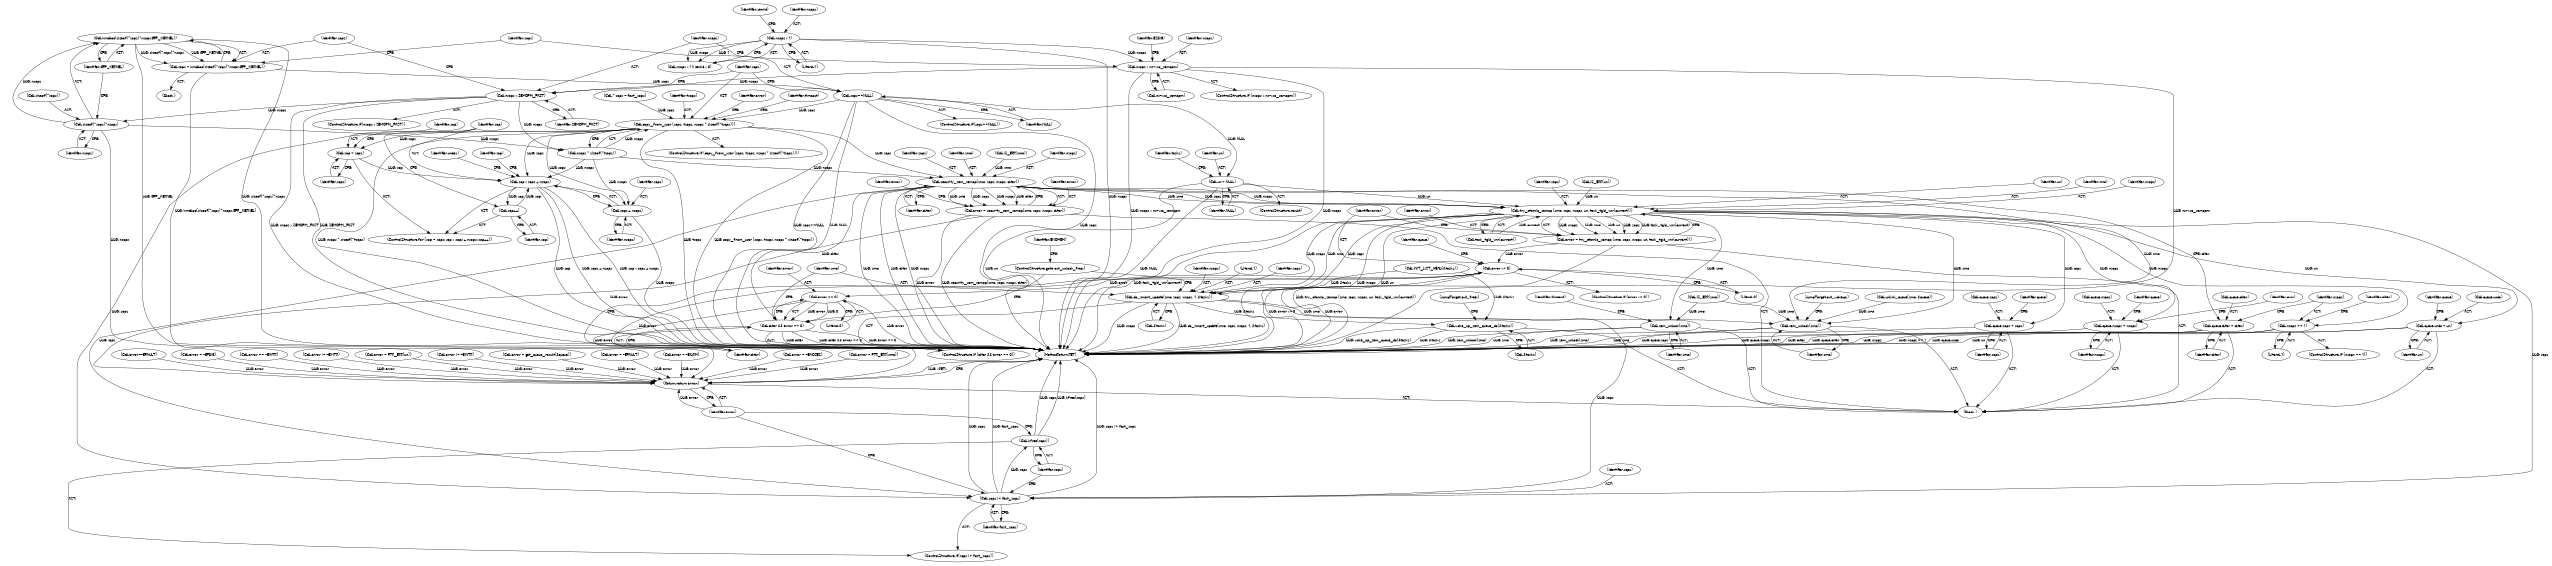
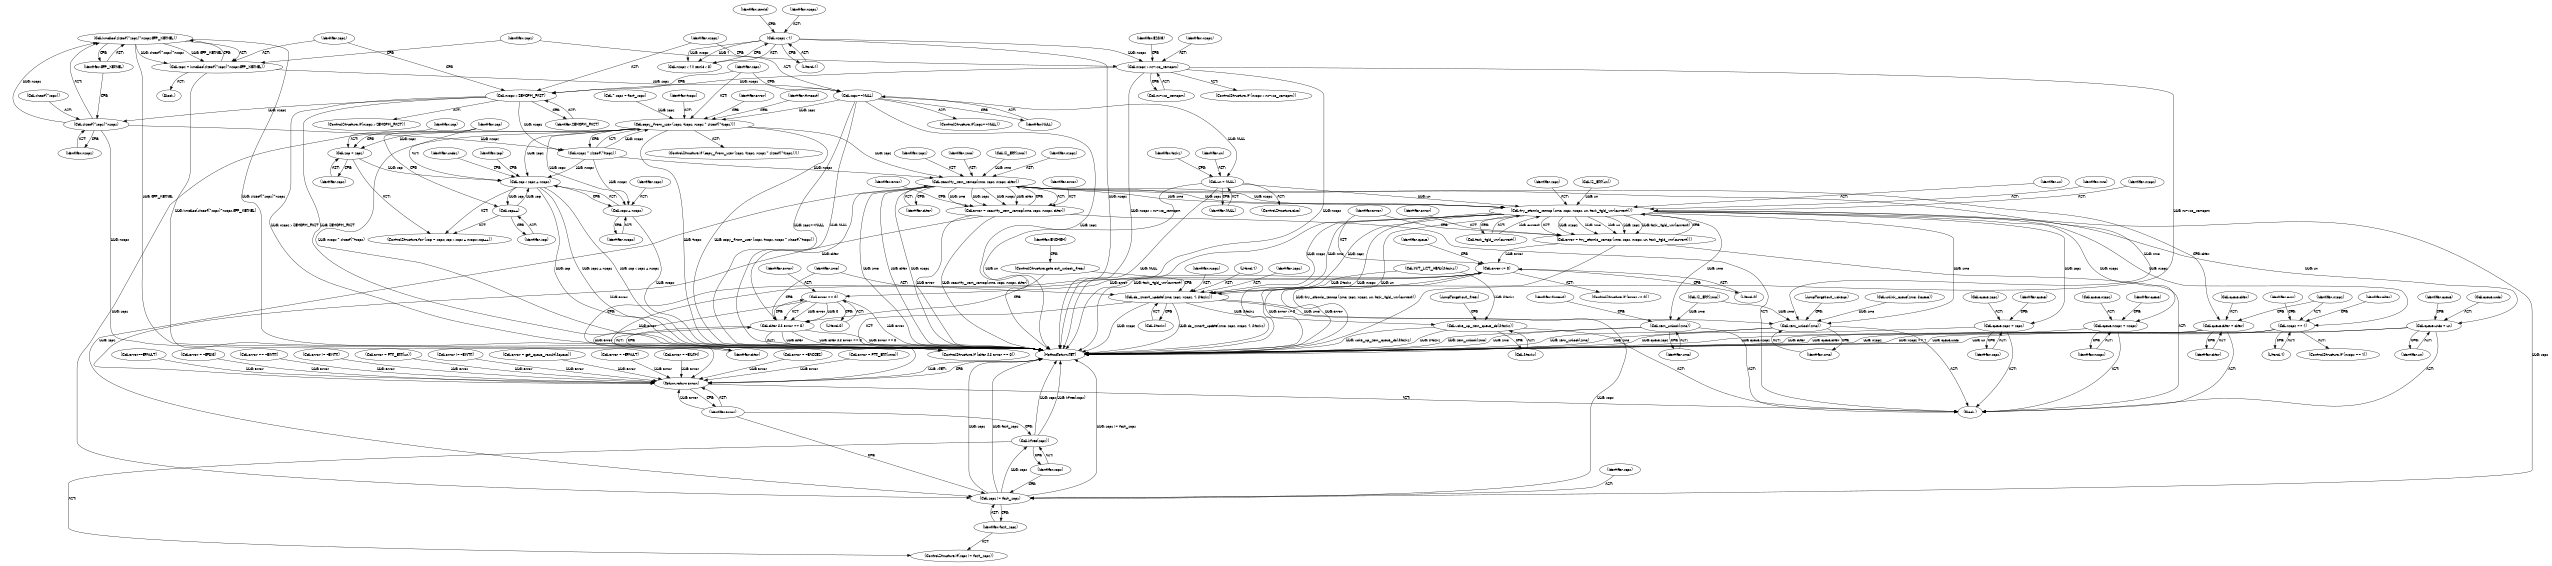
  digraph {
    fontname="Patrick Hand"
    node [fontname="Patrick Hand"]
    edge [fontname="Patrick Hand"]
    n1 [label="(Call,kmalloc(sizeof(*sops)*nsops,GFP_KERNEL))"]
    n2 [label="(Call,sops = kmalloc(sizeof(*sops)*nsops,GFP_KERNEL))"]
    n3 [label="(Identifier,GFP_KERNEL)"]
    n4 [label="(MethodReturn,RET)"]
    n5 [label="(Call,sops==NULL)"]
    n6 [label="(Block,)"]
    n7 [label="(Call,sizeof(*sops)*nsops)"]
    n8 [label="(Return,return error;)"]
    n9 [label="(Identifier,nsops)"]
    n10 [label="(Call,nsops * sizeof(*tsops))"]
    n11 [label="(Call,copy_from_user (sops, tsops, nsops * sizeof(*tsops)))"]
    n12 [label="(Call,sop < sops + nsops)"]
    n13 [label="(Call,sops + nsops)"]
    n14 [label="(Call,security_sem_semop(sma, sops, nsops, alter))"]
    n15 [label="(Call,nsops > SEMOPM_FAST)"]
    n16 [label="(ControlStructure,if(nsops > SEMOPM_FAST))"]
    n17 [label="(Identifier,SEMOPM_FAST)"]
    n18 [label="(Call,nsops > ns->sc_semopm)"]
    n19 [label="(Call,ns->sc_semopm)"]
    n20 [label="(ControlStructure,if (nsops > ns->sc_semopm))"]
    n21 [label="(Call,nsops < 1)"]
    n22 [label="(Literal,1)"]
    n23 [label="(Call,nsops < 1 || semid < 0)"]
    n24 [label="(Call,un = NULL)"]
    n25 [label="(Identifier,NULL)"]
    n26 [label="(ControlStructure,if(sops==NULL))"]
    n27 [label="(Call,sop = sops)"]
    n28 [label="(Call,sops != fast_sops)"]
    n29 [label="(ControlStructure,if (copy_from_user (sops, tsops, nsops * sizeof(*tsops))))"]
    n30 [label="(Call,try_atomic_semop (sma, sops, nsops, un, task_tgid_vnr(current)))"]
    n31 [label="(Identifier,NULL)"]
-   n32 [label="(ControlStructure,result)"]
+   n32 [label="(ControlStructure,else)"]
    n33 [label="(Identifier,sops)"]
    n34 [label="(ControlStructure,for (sop = sops; sop < sops + nsops; sop++))"]
    n35 [label="(Call,sop++)"]
    n36 [label="(Identifier,nsops)"]
    n37 [label="(Call,error = security_sem_semop(sma, sops, nsops, alter))"]
    n38 [label="(Call,alter && error == 0)"]
    n39 [label="(Call,sem_unlock(sma))"]
    n40 [label="(Call,queue.alter = alter)"]
    n41 [label="(Identifier,alter)"]
    n42 [label="(Call,kfree(sops))"]
    n43 [label="(Identifier,fast_sops)"]
    n44 [label="(ControlStructure,if(sops != fast_sops))"]
    n45 [label="(Identifier,sop)"]
    n46 [label="(Block,)"]
    n47 [label="(Call,error = try_atomic_semop (sma, sops, nsops, un, task_tgid_vnr(current)))"]
    n48 [label="(Call,do_smart_update(sma, sops, nsops, 1, &tasks))"]
    n49 [label="(Call,queue.sops = sops)"]
    n50 [label="(Call,queue.nsops = nsops)"]
    n51 [label="(Call,queue.undo = un)"]
    n52 [label="(Call,nsops == 1)"]
    n53 [label="(Call,sem_unlock(sma))"]
    n54 [label="(Call,task_tgid_vnr(current))"]
    n55 [label="(Call,error == 0)"]
    n56 [label="(Identifier,alter)"]
    n57 [label="(ControlStructure,if (alter && error == 0))"]
    n58 [label="(Identifier,sma)"]
    n59 [label="(Identifier,alter)"]
    n60 [label="(Identifier,error)"]
    n61 [label="(Call,error <= 0)"]
    n62 [label="(Call,wake_up_sem_queue_do(&tasks))"]
    n63 [label="(Call,&tasks)"]
    n64 [label="(Identifier,sops)"]
    n65 [label="(Identifier,nsops)"]
    n66 [label="(Identifier,un)"]
    n67 [label="(Literal,1)"]
    n68 [label="(ControlStructure,if (nsops == 1))"]
    n69 [label="(Identifier,sma)"]
    n70 [label="(ControlStructure,if (error <= 0))"]
    n71 [label="(Literal,0)"]
    n72 [label="(Literal,0)"]
    n73 [label="(Call,&tasks)"]
    n74 [label="(Identifier,sops)"]
    n75 [label="(Identifier,tasks)"]
    n76 [label="(Identifier,queue)"]
    n77 [label="(Identifier,sops)"]
    n78 [label="(Call,error = PTR_ERR(sma))"]
    n79 [label="(Identifier,nsops)"]
    n80 [label="(Identifier,timeout)"]
    n81 [label="(Call,error=-EFAULT)"]
    n82 [label="(Identifier,undos)"]
    n83 [label="(Call,IS_ERR(sma))"]
    n84 [label="(Call,error = -EFBIG)"]
    n85 [label="(Call,* sops = fast_sops)"]
    n86 [label="(Identifier,error)"]
    n87 [label="(Identifier,E2BIG)"]
    n88 [label="(Identifier,semid)"]
    n89 [label="(Identifier,nsops)"]
    n90 [label="(Identifier,nsops)"]
    n91 [label="(Literal,1)"]
    n92 [label="(Identifier,sop)"]
    n93 [label="(Call,error == -EINTR)"]
    n94 [label="(JumpTarget,out_wakeup:)"]
    n95 [label="(Identifier,sops)"]
    n96 [label="(Identifier,sops)"]
    n97 [label="(Call,error != -EINTR)"]
    n98 [label="(Identifier,nsops)"]
    n99 [label="(Identifier,un)"]
    n100 [label="(Identifier,sma)"]
    n101 [label="(Identifier,tsops)"]
    n102 [label="(Identifier,nsops)"]
    n103 [label="(Identifier,nsops)"]
    n104 [label="(Call,unlink_queue(sma, &queue))"]
    n105 [label="(Identifier,curr)"]
    n106 [label="(Identifier,queue)"]
    n107 [label="(Identifier,sops)"]
    n108 [label="(Call,INIT_LIST_HEAD(&tasks))"]
    n109 [label="(Call,IS_ERR(un))"]
    n110 [label="(Call,queue.alter)"]
    n111 [label="(Identifier,queue)"]
    n112 [label="(Identifier,alter)"]
    n113 [label="(Call,error = PTR_ERR(un))"]
    n114 [label="(Identifier,sop)"]
    n115 [label="(Identifier,sops)"]
    n116 [label="(Call,error != -EINTR)"]
    n117 [label="(Identifier,sma)"]
    n118 [label="(Identifier,error)"]
    n119 [label="(Identifier,error)"]
    n120 [label="(Identifier,un)"]
    n121 [label="(Identifier,sops)"]
    n122 [label="(Identifier,sops)"]
    n123 [label="(Call,IS_ERR(sma))"]
    n124 [label="(Call,queue.sops)"]
    n125 [label="(Call,sizeof(*sops))"]
    n126 [label="(Call,error = get_queue_result(&queue))"]
    n127 [label="(JumpTarget,out_free:)"]
    n128 [label="(Call,queue.undo)"]
    n129 [label="(Identifier,sop)"]
    n130 [label="(Call,queue.nsops)"]
    n131 [label="(Identifier,ENOMEM)"]
    n132 [label="(ControlStructure,goto out_unlock_free;)"]
    n133 [label="(Call,error = -EFAULT)"]
    n134 [label="(Identifier,timeout)"]
    n135 [label="(Identifier,error)"]
    n136 [label="(Call,error = -EIDRM)"]
    n137 [label="(Identifier,sops)"]
    n138 [label="(Call,error = -EACCES)"]
    n139 [label="(Identifier,queue)"]
    n140 [label="(Identifier,error)"]
    n141 [label="(Identifier,nsops)"]
    n142 [label="(Identifier,error)"]
    n143 [label="(Identifier,sma)"]
    n1 -> n2 [label="AST: "]
    n1 -> n2 [label="DDG: sizeof(*sops)*nsops"]
    n1 -> n2 [label="DDG: GFP_KERNEL"]
    n1 -> n3 [label="CFG: "]
    n1 -> n4 [label="DDG: GFP_KERNEL"]
    n1 -> n4 [label="DDG: sizeof(*sops)*nsops"]
    n2 -> n1 [label="CFG: "]
    n2 -> n4 [label="DDG: kmalloc(sizeof(*sops)*nsops,GFP_KERNEL)"]
    n2 -> n5 [label="DDG: sops"]
    n2 -> n6 [label="AST: "]
    n3 -> n1 [label="AST: "]
    n3 -> n7 [label="CFG: "]
    n4 -> n8 [label="CFG: "]
    n5 -> n4 [label="DDG: sops==NULL"]
    n5 -> n4 [label="DDG: NULL"]
    n5 -> n4 [label="DDG: sops"]
    n5 -> n11 [label="DDG: sops"]
    n5 -> n24 [label="DDG: NULL"]
    n5 -> n25 [label="CFG: "]
    n5 -> n26 [label="AST: "]
    n7 -> n1 [label="AST: "]
    n7 -> n1 [label="DDG: nsops"]
    n7 -> n4 [label="DDG: nsops"]
    n7 -> n9 [label="CFG: "]
    n7 -> n10 [label="DDG: nsops"]
    n8 -> n4 [label="DDG: <RET>"]
    n8 -> n46 [label="AST: "]
    n8 -> n60 [label="CFG: "]
    n9 -> n7 [label="AST: "]
    n10 -> n11 [label="AST: "]
    n10 -> n11 [label="DDG: nsops"]
    n10 -> n12 [label="DDG: nsops"]
    n10 -> n13 [label="DDG: nsops"]
    n10 -> n14 [label="DDG: nsops"]
    n11 -> n4 [label="DDG: nsops * sizeof(*tsops)"]
    n11 -> n4 [label="DDG: tsops"]
    n11 -> n4 [label="DDG: copy_from_user (sops, tsops, nsops * sizeof(*tsops))"]
    n11 -> n10 [label="CFG: "]
    n11 -> n12 [label="DDG: sops"]
    n11 -> n13 [label="DDG: sops"]
    n11 -> n14 [label="DDG: sops"]
    n11 -> n27 [label="DDG: sops"]
    n11 -> n28 [label="DDG: sops"]
    n11 -> n29 [label="AST: "]
    n12 -> n4 [label="DDG: sop"]
    n12 -> n4 [label="DDG: sops + nsops"]
    n12 -> n4 [label="DDG: sop < sops + nsops"]
    n12 -> n13 [label="CFG: "]
    n12 -> n34 [label="AST: "]
    n12 -> n35 [label="DDG: sop"]
    n13 -> n4 [label="DDG: nsops"]
    n13 -> n12 [label="AST: "]
    n13 -> n36 [label="CFG: "]
    n14 -> n4 [label="DDG: sma"]
    n14 -> n4 [label="DDG: alter"]
    n14 -> n4 [label="DDG: nsops"]
    n14 -> n28 [label="DDG: sops"]
    n14 -> n30 [label="DDG: sma"]
    n14 -> n30 [label="DDG: sops"]
    n14 -> n30 [label="DDG: nsops"]
    n14 -> n37 [label="AST: "]
    n14 -> n37 [label="DDG: sma"]
    n14 -> n37 [label="DDG: sops"]
    n14 -> n37 [label="DDG: nsops"]
    n14 -> n37 [label="DDG: alter"]
    n14 -> n38 [label="DDG: alter"]
    n14 -> n39 [label="DDG: sma"]
    n14 -> n40 [label="CFG: alter"]
    n14 -> n41 [label="CFG: "]
    n15 -> n4 [label="DDG: SEMOPM_FAST"]
    n15 -> n4 [label="DDG: nsops > SEMOPM_FAST"]
    n15 -> n7 [label="DDG: nsops"]
    n15 -> n10 [label="DDG: nsops"]
    n15 -> n16 [label="AST: "]
    n15 -> n17 [label="CFG: "]
    n17 -> n15 [label="AST: "]
    n18 -> n4 [label="DDG: nsops > ns->sc_semopm"]
    n18 -> n4 [label="DDG: nsops"]
    n18 -> n4 [label="DDG: ns->sc_semopm"]
    n18 -> n15 [label="DDG: nsops"]
    n18 -> n19 [label="CFG: "]
    n18 -> n20 [label="AST: "]
    n19 -> n18 [label="AST: "]
    n21 -> n4 [label="DDG: nsops"]
    n21 -> n18 [label="DDG: nsops"]
    n21 -> n22 [label="CFG: "]
    n21 -> n23 [label="AST: "]
    n21 -> n23 [label="DDG: nsops"]
    n21 -> n23 [label="DDG: 1"]
    n22 -> n21 [label="AST: "]
    n23 -> n21 [label="CFG: "]
    n24 -> n4 [label="DDG: un"]
    n24 -> n4 [label="DDG: NULL"]
    n24 -> n30 [label="DDG: un"]
    n24 -> n31 [label="CFG: "]
    n24 -> n32 [label="AST: "]
    n25 -> n5 [label="AST: "]
    n27 -> n12 [label="DDG: sop"]
    n27 -> n33 [label="CFG: "]
    n27 -> n34 [label="AST: "]
    n28 -> n4 [label="DDG: sops != fast_sops"]
    n28 -> n4 [label="DDG: sops"]
    n28 -> n4 [label="DDG: fast_sops"]
    n28 -> n42 [label="DDG: sops"]
    n28 -> n43 [label="CFG: "]
-   n28 -> n44 [label="AST: "]
+   n43 -> n44 [label="AST: "]
    n30 -> n4 [label="DDG: task_tgid_vnr(current)"]
    n30 -> n4 [label="DDG: nsops"]
    n30 -> n4 [label="DDG: un"]
    n30 -> n28 [label="DDG: sops"]
    n30 -> n39 [label="DDG: sma"]
    n30 -> n47 [label="AST: "]
    n30 -> n47 [label="DDG: nsops"]
    n30 -> n47 [label="DDG: sma"]
    n30 -> n47 [label="DDG: un"]
    n30 -> n47 [label="DDG: sops"]
    n30 -> n47 [label="DDG: task_tgid_vnr(current)"]
    n30 -> n48 [label="DDG: sma"]
    n30 -> n48 [label="DDG: sops"]
    n30 -> n48 [label="DDG: nsops"]
    n30 -> n49 [label="DDG: sops"]
    n30 -> n50 [label="DDG: nsops"]
    n30 -> n51 [label="DDG: un"]
    n30 -> n52 [label="DDG: nsops"]
    n30 -> n53 [label="DDG: sma"]
    n30 -> n54 [label="CFG: "]
    n31 -> n24 [label="AST: "]
    n33 -> n27 [label="AST: "]
    n35 -> n12 [label="DDG: sop"]
    n35 -> n34 [label="AST: "]
    n35 -> n45 [label="CFG: "]
    n36 -> n13 [label="AST: "]
    n37 -> n4 [label="DDG: error"]
    n37 -> n4 [label="DDG: security_sem_semop(sma, sops, nsops, alter)"]
    n37 -> n8 [label="DDG: error"]
    n37 -> n14 [label="CFG: "]
    n37 -> n46 [label="AST: "]
    n38 -> n4 [label="DDG: alter && error == 0"]
    n38 -> n4 [label="DDG: error == 0"]
    n38 -> n4 [label="DDG: alter"]
    n38 -> n55 [label="CFG: "]
    n38 -> n56 [label="CFG: "]
    n38 -> n57 [label="AST: "]
    n39 -> n4 [label="DDG: sem_unlock(sma)"]
    n39 -> n4 [label="DDG: sma"]
    n39 -> n46 [label="AST: "]
    n39 -> n58 [label="CFG: "]
    n40 -> n4 [label="DDG: queue.alter"]
    n40 -> n4 [label="DDG: alter"]
    n40 -> n46 [label="AST: "]
    n40 -> n59 [label="CFG: "]
    n41 -> n14 [label="AST: "]
    n42 -> n4 [label="DDG: sops"]
    n42 -> n4 [label="DDG: kfree(sops)"]
    n42 -> n44 [label="AST: "]
    n42 -> n74 [label="CFG: "]
    n43 -> n28 [label="AST: "]
    n45 -> n35 [label="AST: "]
    n47 -> n4 [label="DDG: try_atomic_semop (sma, sops, nsops, un, task_tgid_vnr(current))"]
    n47 -> n30 [label="CFG: "]
    n47 -> n46 [label="AST: "]
    n47 -> n61 [label="DDG: error"]
    n48 -> n4 [label="DDG: nsops"]
    n48 -> n4 [label="DDG: do_smart_update(sma, sops, nsops, 1, &tasks)"]
    n48 -> n28 [label="DDG: sops"]
    n48 -> n39 [label="DDG: sma"]
    n48 -> n57 [label="AST: "]
    n48 -> n62 [label="DDG: &tasks"]
    n48 -> n63 [label="CFG: "]
    n49 -> n4 [label="DDG: queue.sops"]
    n49 -> n46 [label="AST: "]
    n49 -> n64 [label="CFG: "]
    n50 -> n4 [label="DDG: queue.nsops"]
    n50 -> n46 [label="AST: "]
    n50 -> n65 [label="CFG: "]
    n51 -> n4 [label="DDG: un"]
    n51 -> n4 [label="DDG: queue.undo"]
    n51 -> n46 [label="AST: "]
    n51 -> n66 [label="CFG: "]
    n52 -> n4 [label="DDG: nsops == 1"]
    n52 -> n4 [label="DDG: nsops"]
    n52 -> n67 [label="CFG: "]
    n52 -> n68 [label="AST: "]
    n53 -> n4 [label="DDG: sem_unlock(sma)"]
    n53 -> n4 [label="DDG: sma"]
    n53 -> n46 [label="AST: "]
    n53 -> n69 [label="CFG: "]
    n54 -> n30 [label="AST: "]
    n54 -> n30 [label="DDG: current"]
    n55 -> n4 [label="DDG: error"]
    n55 -> n8 [label="DDG: error"]
    n55 -> n38 [label="AST: "]
    n55 -> n38 [label="DDG: error"]
    n55 -> n38 [label="DDG: 0"]
    n55 -> n72 [label="CFG: "]
    n56 -> n38 [label="AST: "]
    n56 -> n61 [label="CFG: "]
    n58 -> n39 [label="AST: "]
    n59 -> n40 [label="AST: "]
    n60 -> n8 [label="AST: "]
    n60 -> n8 [label="DDG: error"]
    n60 -> n28 [label="CFG: "]
    n60 -> n42 [label="CFG: "]
    n61 -> n4 [label="DDG: error <= 0"]
    n61 -> n4 [label="DDG: error"]
    n61 -> n8 [label="DDG: error"]
    n61 -> n55 [label="DDG: error"]
    n61 -> n70 [label="AST: "]
    n61 -> n71 [label="CFG: "]
    n62 -> n4 [label="DDG: &tasks"]
    n62 -> n4 [label="DDG: wake_up_sem_queue_do(&tasks)"]
    n62 -> n46 [label="AST: "]
    n62 -> n73 [label="CFG: "]
    n63 -> n48 [label="AST: "]
    n64 -> n49 [label="AST: "]
    n65 -> n50 [label="AST: "]
    n66 -> n51 [label="AST: "]
    n67 -> n52 [label="AST: "]
    n69 -> n53 [label="AST: "]
    n71 -> n61 [label="AST: "]
    n72 -> n55 [label="AST: "]
    n73 -> n62 [label="AST: "]
    n74 -> n28 [label="CFG: "]
    n74 -> n42 [label="AST: "]
    n75 -> n24 [label="CFG: "]
    n76 -> n50 [label="CFG: "]
    n77 -> n5 [label="CFG: "]
    n77 -> n11 [label="AST: "]
    n77 -> n15 [label="CFG: "]
    n78 -> n8 [label="DDG: error"]
    n79 -> n40 [label="CFG: "]
    n79 -> n52 [label="AST: "]
    n80 -> n53 [label="CFG: "]
    n81 -> n8 [label="DDG: error"]
    n82 -> n12 [label="CFG: "]
    n83 -> n39 [label="DDG: sma"]
    n83 -> n53 [label="DDG: sma"]
    n84 -> n8 [label="DDG: error"]
    n85 -> n11 [label="DDG: sops"]
    n86 -> n37 [label="AST: "]
    n87 -> n18 [label="CFG: "]
    n88 -> n21 [label="CFG: "]
    n89 -> n48 [label="AST: "]
    n90 -> n30 [label="AST: "]
    n91 -> n48 [label="AST: "]
    n92 -> n12 [label="CFG: "]
    n93 -> n8 [label="DDG: error"]
    n94 -> n39 [label="CFG: "]
    n95 -> n2 [label="AST: "]
    n95 -> n15 [label="CFG: "]
    n96 -> n48 [label="AST: "]
    n97 -> n8 [label="DDG: error"]
    n98 -> n15 [label="AST: "]
    n98 -> n18 [label="CFG: "]
    n99 -> n24 [label="AST: "]
    n100 -> n38 [label="CFG: "]
    n100 -> n48 [label="AST: "]
    n101 -> n11 [label="AST: "]
    n102 -> n21 [label="AST: "]
    n103 -> n18 [label="AST: "]
    n104 -> n39 [label="DDG: sma"]
-   n105 -> n50 [label="CFG: "]
+   n105 -> n52 [label="CFG: "]
    n106 -> n49 [label="CFG: "]
    n107 -> n30 [label="AST: "]
    n108 -> n48 [label="DDG: &tasks"]
    n108 -> n62 [label="DDG: &tasks"]
    n109 -> n30 [label="DDG: un"]
    n110 -> n40 [label="AST: "]
    n111 -> n61 [label="CFG: "]
    n112 -> n52 [label="CFG: "]
    n113 -> n8 [label="DDG: error"]
    n114 -> n27 [label="AST: "]
    n115 -> n14 [label="AST: "]
    n116 -> n8 [label="DDG: error"]
    n117 -> n14 [label="AST: "]
    n118 -> n55 [label="AST: "]
    n119 -> n11 [label="CFG: "]
    n120 -> n30 [label="AST: "]
    n121 -> n28 [label="AST: "]
    n122 -> n2 [label="CFG: "]
    n122 -> n5 [label="AST: "]
    n123 -> n14 [label="DDG: sma"]
    n124 -> n49 [label="AST: "]
    n125 -> n7 [label="AST: "]
    n126 -> n8 [label="DDG: error"]
    n127 -> n62 [label="CFG: "]
    n128 -> n51 [label="AST: "]
    n129 -> n12 [label="AST: "]
    n129 -> n27 [label="CFG: "]
    n129 -> n35 [label="CFG: "]
    n130 -> n50 [label="AST: "]
    n131 -> n132 [label="CFG: "]
    n132 -> n38 [label="CFG: "]
    n132 -> n48 [label="CFG: "]
    n133 -> n8 [label="DDG: error"]
    n134 -> n11 [label="CFG: "]
    n135 -> n47 [label="CFG: "]
    n135 -> n61 [label="AST: "]
    n136 -> n8 [label="DDG: error"]
    n137 -> n13 [label="AST: "]
    n138 -> n8 [label="DDG: error"]
    n139 -> n51 [label="CFG: "]
    n140 -> n47 [label="AST: "]
    n141 -> n14 [label="AST: "]
    n142 -> n37 [label="CFG: "]
    n143 -> n30 [label="AST: "]
  }
